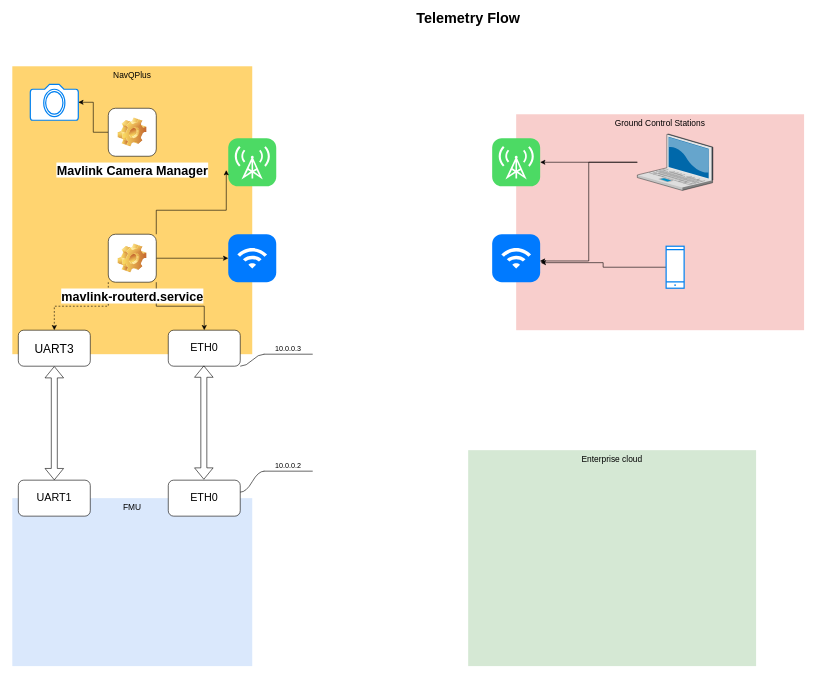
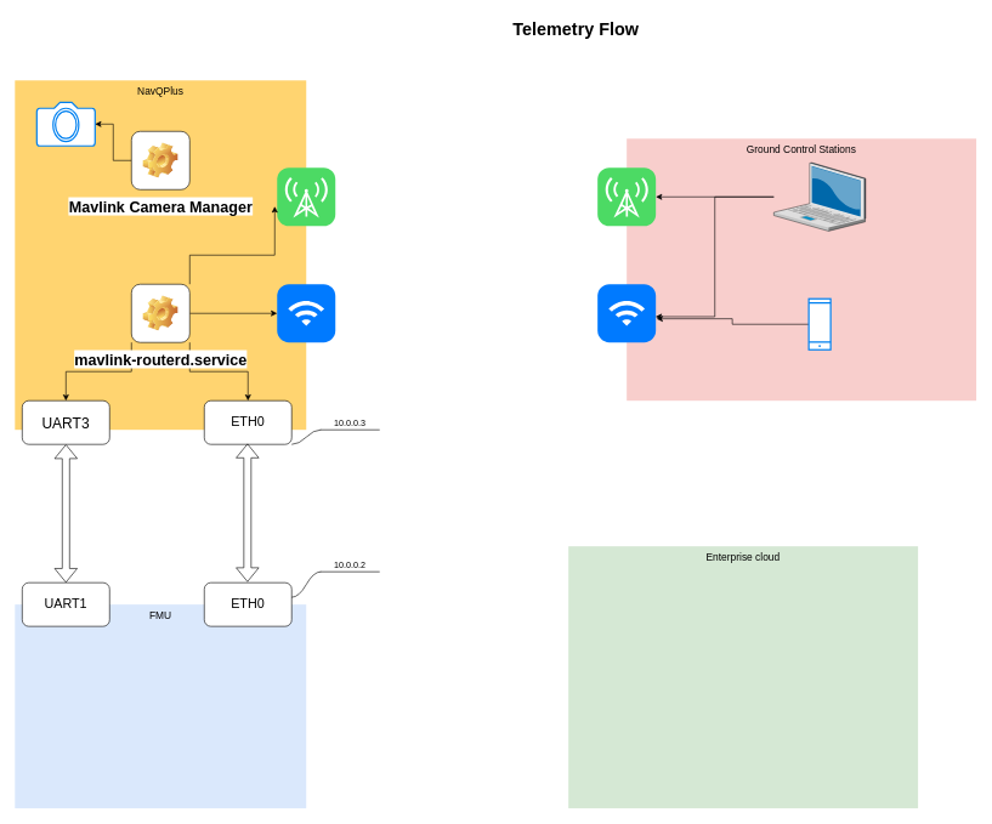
  <mxCell id="0" style=";html=1;" />
  <mxCell id="1" style=";html=1;" parent="0" />
  <mxCell id="2" value="Ground Control Stations" style="whiteSpace=wrap;html=1;fillColor=#f8cecc;fontSize=14;strokeColor=none;verticalAlign=top;" parent="1" vertex="1"><mxGeometry x="860" y="190" width="480" height="360" as="geometry" /></mxCell>
  <mxCell id="3" value="Enterprise cloud" style="whiteSpace=wrap;html=1;fillColor=#d5e8d4;fontSize=14;strokeColor=none;verticalAlign=top;" parent="1" vertex="1"><mxGeometry x="780" y="750" width="480" height="360" as="geometry" /></mxCell>
  <mxCell id="4" value="FMU" style="whiteSpace=wrap;html=1;fillColor=#dae8fc;fontSize=14;strokeColor=none;verticalAlign=top;" parent="1" vertex="1"><mxGeometry x="20" y="830" width="400" height="280" as="geometry" /></mxCell>
  <mxCell id="5" value="NavQPlus" style="whiteSpace=wrap;html=1;fillColor=#FFD470;gradientColor=none;fontSize=14;strokeColor=none;verticalAlign=top;" parent="1" vertex="1"><mxGeometry x="20" y="110" width="400" height="480" as="geometry" /></mxCell>
- <mxCell id="6" value="Telemetry Flow" style="text;strokeColor=none;fillColor=none;html=1;fontSize=24;fontStyle=1;verticalAlign=middle;align=center;" parent="1" vertex="1"><mxGeometry x="349" y="10" width="861" height="40" as="geometry" /></mxCell>
+ <mxCell id="6" value="Telemetry Flow" style="text;strokeColor=none;fillColor=none;html=1;fontSize=24;fontStyle=1;verticalAlign=middle;align=center;" parent="1" vertex="1"><mxGeometry x="359" y="20" width="861" height="40" as="geometry" /></mxCell>
  <mxCell id="7" value="" style="html=1;strokeWidth=1;shadow=0;dashed=0;shape=mxgraph.ios7.misc.broadcast;fillColor=#4CDA64;strokeColor=none;buttonText=;strokeColor2=#222222;fontColor=#222222;fontSize=8;verticalLabelPosition=bottom;verticalAlign=top;align=center;sketch=0;" vertex="1" parent="1"><mxGeometry x="380" y="230" width="80" height="80" as="geometry" /></mxCell>
  <mxCell id="8" value="" style="html=1;strokeWidth=1;shadow=0;dashed=0;shape=mxgraph.ios7.misc.wifi;fillColor=#007AFF;strokeColor=none;buttonText=;strokeColor2=#222222;fontColor=#222222;fontSize=8;verticalLabelPosition=bottom;verticalAlign=top;align=center;sketch=0;" vertex="1" parent="1"><mxGeometry x="380" y="390" width="80" height="80" as="geometry" /></mxCell>
  <mxCell id="9" value="" style="html=1;strokeWidth=1;shadow=0;dashed=0;shape=mxgraph.ios7.misc.broadcast;fillColor=#4CDA64;strokeColor=none;buttonText=;strokeColor2=#222222;fontColor=#222222;fontSize=8;verticalLabelPosition=bottom;verticalAlign=top;align=center;sketch=0;" vertex="1" parent="1"><mxGeometry x="820" y="230" width="80" height="80" as="geometry" /></mxCell>
  <mxCell id="10" value="" style="html=1;strokeWidth=1;shadow=0;dashed=0;shape=mxgraph.ios7.misc.wifi;fillColor=#007AFF;strokeColor=none;buttonText=;strokeColor2=#222222;fontColor=#222222;fontSize=8;verticalLabelPosition=bottom;verticalAlign=top;align=center;sketch=0;" vertex="1" parent="1"><mxGeometry x="820" y="390" width="80" height="80" as="geometry" /></mxCell>
  <mxCell id="11" style="edgeStyle=orthogonalEdgeStyle;rounded=0;orthogonalLoop=1;jettySize=auto;html=1;exitX=1;exitY=0.5;exitDx=0;exitDy=0;" edge="1" parent="1" source="15" target="8"><mxGeometry relative="1" as="geometry" /></mxCell>
  <mxCell id="12" style="edgeStyle=orthogonalEdgeStyle;rounded=0;orthogonalLoop=1;jettySize=auto;html=1;exitX=1;exitY=0;exitDx=0;exitDy=0;entryX=-0.041;entryY=0.664;entryDx=0;entryDy=0;entryPerimeter=0;" edge="1" parent="1" source="15" target="7"><mxGeometry relative="1" as="geometry" /></mxCell>
  <mxCell id="13" style="edgeStyle=orthogonalEdgeStyle;rounded=0;orthogonalLoop=1;jettySize=auto;html=1;exitX=1;exitY=1;exitDx=0;exitDy=0;" edge="1" parent="1" source="15" target="27"><mxGeometry relative="1" as="geometry" /></mxCell>
- <mxCell id="14" style="edgeStyle=orthogonalEdgeStyle;rounded=0;orthogonalLoop=1;jettySize=auto;html=1;exitX=0;exitY=1;exitDx=0;exitDy=0;entryX=0.5;entryY=0;entryDx=0;entryDy=0;dashed=1;" edge="1" parent="1" source="15" target="25"><mxGeometry relative="1" as="geometry" /></mxCell>
+ <mxCell id="14" style="edgeStyle=orthogonalEdgeStyle;rounded=0;orthogonalLoop=1;jettySize=auto;html=1;exitX=0;exitY=1;exitDx=0;exitDy=0;entryX=0.5;entryY=0;entryDx=0;entryDy=0;" edge="1" parent="1" source="15" target="25"><mxGeometry relative="1" as="geometry" /></mxCell>
  <mxCell id="15" value="&lt;b&gt;&lt;font style=&quot;font-size: 21px;&quot;&gt;mavlink-routerd.service&lt;/font&gt;&lt;/b&gt;" style="icon;html=1;image=img/clipart/Gear_128x128.png" vertex="1" parent="1"><mxGeometry x="180" y="390" width="80" height="80" as="geometry" /></mxCell>
  <mxCell id="16" value="" style="html=1;verticalLabelPosition=bottom;align=center;labelBackgroundColor=#ffffff;verticalAlign=top;strokeWidth=2;strokeColor=#0080F0;shadow=0;dashed=0;shape=mxgraph.ios7.icons.camera;" vertex="1" parent="1"><mxGeometry x="50" y="140" width="80" height="60" as="geometry" /></mxCell>
  <mxCell id="17" style="edgeStyle=orthogonalEdgeStyle;rounded=0;orthogonalLoop=1;jettySize=auto;html=1;" edge="1" parent="1" source="19" target="9"><mxGeometry relative="1" as="geometry" /></mxCell>
  <mxCell id="18" style="edgeStyle=orthogonalEdgeStyle;rounded=0;orthogonalLoop=1;jettySize=auto;html=1;entryX=0.995;entryY=0.557;entryDx=0;entryDy=0;entryPerimeter=0;" edge="1" parent="1" source="19" target="10"><mxGeometry relative="1" as="geometry" /></mxCell>
  <mxCell id="19" value="" style="verticalLabelPosition=bottom;sketch=0;aspect=fixed;html=1;verticalAlign=top;strokeColor=none;align=center;outlineConnect=0;shape=mxgraph.citrix.laptop_2;" vertex="1" parent="1"><mxGeometry x="1062" y="223.02" width="126" height="93.96" as="geometry" /></mxCell>
  <mxCell id="20" style="edgeStyle=orthogonalEdgeStyle;rounded=0;orthogonalLoop=1;jettySize=auto;html=1;entryX=1.013;entryY=0.593;entryDx=0;entryDy=0;entryPerimeter=0;" edge="1" parent="1" source="21" target="10"><mxGeometry relative="1" as="geometry" /></mxCell>
  <mxCell id="21" value="" style="html=1;verticalLabelPosition=bottom;align=center;labelBackgroundColor=#ffffff;verticalAlign=top;strokeWidth=2;strokeColor=#0080F0;shadow=0;dashed=0;shape=mxgraph.ios7.icons.smartphone;" vertex="1" parent="1"><mxGeometry x="1110" y="410" width="30" height="70" as="geometry" /></mxCell>
  <mxCell id="22" style="edgeStyle=orthogonalEdgeStyle;rounded=0;orthogonalLoop=1;jettySize=auto;html=1;exitX=0;exitY=0.5;exitDx=0;exitDy=0;" edge="1" parent="1" source="23" target="16"><mxGeometry relative="1" as="geometry" /></mxCell>
  <mxCell id="23" value="&lt;font style=&quot;font-size: 21px;&quot;&gt;&lt;b&gt;Mavlink Camera Manager&lt;br&gt;&lt;/b&gt;&lt;/font&gt;" style="icon;html=1;image=img/clipart/Gear_128x128.png" vertex="1" parent="1"><mxGeometry x="180" y="180" width="80" height="80" as="geometry" /></mxCell>
  <mxCell id="24" value="" style="shape=flexArrow;endArrow=classic;startArrow=classic;html=1;rounded=0;entryX=0.5;entryY=1;entryDx=0;entryDy=0;" edge="1" parent="1" source="26" target="25"><mxGeometry width="100" height="100" relative="1" as="geometry"><mxPoint x="20" y="730" as="sourcePoint" /><mxPoint x="120" y="630" as="targetPoint" /></mxGeometry></mxCell>
  <mxCell id="25" value="&lt;font style=&quot;font-size: 20px;&quot;&gt;UART3&lt;/font&gt;" style="rounded=1;whiteSpace=wrap;html=1;" vertex="1" parent="1"><mxGeometry x="30" y="550" width="120" height="60" as="geometry" /></mxCell>
  <mxCell id="26" value="&lt;font style=&quot;font-size: 18px;&quot;&gt;UART1&lt;/font&gt;" style="rounded=1;whiteSpace=wrap;html=1;" vertex="1" parent="1"><mxGeometry x="30" y="800" width="120" height="60" as="geometry" /></mxCell>
  <mxCell id="27" value="&lt;font style=&quot;font-size: 18px;&quot;&gt;ETH0&lt;/font&gt;" style="rounded=1;whiteSpace=wrap;html=1;" vertex="1" parent="1"><mxGeometry x="280" y="550" width="120" height="60" as="geometry" /></mxCell>
  <mxCell id="28" value="&lt;font style=&quot;font-size: 18px;&quot;&gt;ETH0&lt;/font&gt;" style="rounded=1;whiteSpace=wrap;html=1;" vertex="1" parent="1"><mxGeometry x="280" y="800" width="120" height="60" as="geometry" /></mxCell>
  <mxCell id="29" value="" style="shape=flexArrow;endArrow=classic;startArrow=classic;html=1;rounded=0;entryX=0.5;entryY=1;entryDx=0;entryDy=0;" edge="1" parent="1"><mxGeometry width="100" height="100" relative="1" as="geometry"><mxPoint x="339.29" y="799" as="sourcePoint" /><mxPoint x="339.29" y="609" as="targetPoint" /></mxGeometry></mxCell>
  <mxCell id="30" value="10.0.0.3" style="whiteSpace=wrap;html=1;shape=partialRectangle;top=0;left=0;bottom=1;right=0;points=[[0,1],[1,1]];fillColor=none;align=center;verticalAlign=bottom;routingCenterY=0.5;snapToPoint=1;recursiveResize=0;autosize=1;treeFolding=1;treeMoving=1;newEdgeStyle={&quot;edgeStyle&quot;:&quot;entityRelationEdgeStyle&quot;,&quot;startArrow&quot;:&quot;none&quot;,&quot;endArrow&quot;:&quot;none&quot;,&quot;segment&quot;:10,&quot;curved&quot;:1,&quot;sourcePerimeterSpacing&quot;:0,&quot;targetPerimeterSpacing&quot;:0};" vertex="1" parent="1"><mxGeometry x="440" y="560" width="80" height="30" as="geometry" /></mxCell>
  <mxCell id="31" value="" style="edgeStyle=entityRelationEdgeStyle;startArrow=none;endArrow=none;segment=10;curved=1;sourcePerimeterSpacing=0;targetPerimeterSpacing=0;rounded=0;" edge="1" target="30" parent="1"><mxGeometry relative="1" as="geometry"><mxPoint x="400" y="610" as="sourcePoint" /></mxGeometry></mxCell>
  <mxCell id="32" value="10.0.0.2" style="whiteSpace=wrap;html=1;shape=partialRectangle;top=0;left=0;bottom=1;right=0;points=[[0,1],[1,1]];fillColor=none;align=center;verticalAlign=bottom;routingCenterY=0.5;snapToPoint=1;recursiveResize=0;autosize=1;treeFolding=1;treeMoving=1;newEdgeStyle={&quot;edgeStyle&quot;:&quot;entityRelationEdgeStyle&quot;,&quot;startArrow&quot;:&quot;none&quot;,&quot;endArrow&quot;:&quot;none&quot;,&quot;segment&quot;:10,&quot;curved&quot;:1,&quot;sourcePerimeterSpacing&quot;:0,&quot;targetPerimeterSpacing&quot;:0};" vertex="1" parent="1"><mxGeometry x="440" y="755" width="80" height="30" as="geometry" /></mxCell>
  <mxCell id="33" value="" style="edgeStyle=entityRelationEdgeStyle;startArrow=none;endArrow=none;segment=10;curved=1;sourcePerimeterSpacing=0;targetPerimeterSpacing=0;rounded=0;" edge="1" target="32" parent="1"><mxGeometry relative="1" as="geometry"><mxPoint x="400" y="820" as="sourcePoint" /></mxGeometry></mxCell>
